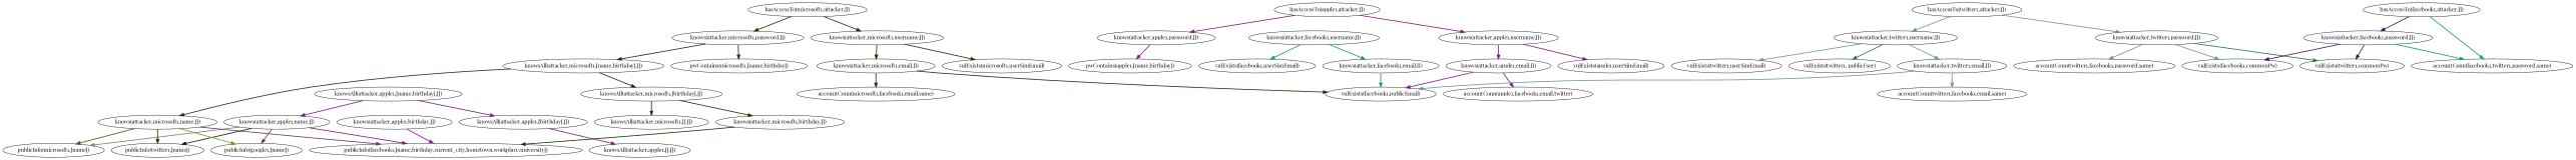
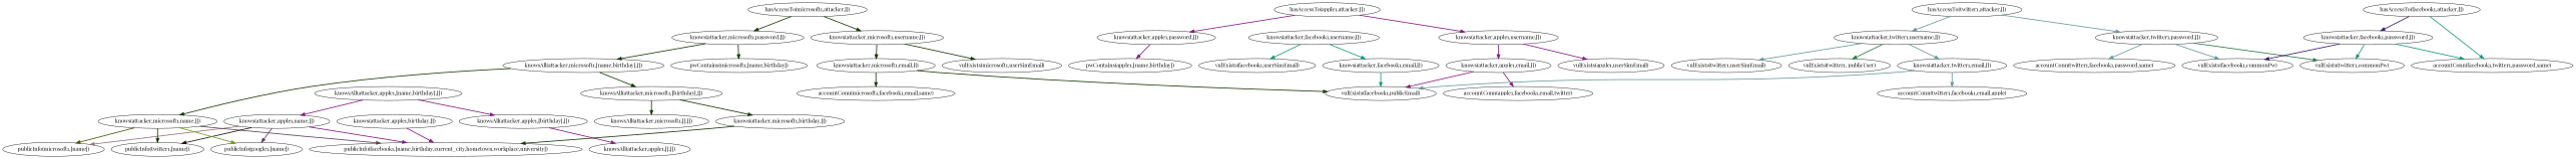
  strict digraph {
    fontname="Playfair Display"
    node [fontname="Playfair Display"]
    edge [color="#143502" fontname="Playfair Display" penwidth=2]
    "hasAccessTo(apple1,attacker,[])"
    "knows(attacker,apple1,username,[])"
    "knows(attacker,apple1,password,[])"
    "knows(attacker,apple1,email,[])"
    "vulExists(apple1,userSimEmail)"
    "vulExists(facebook1,publicEmail)"
    n7 [label="accountConn(apple1,facebook1,email,twitter)"]
    "pwContains(apple1,[name,birthday])"
    "knowsAll(attacker,apple1,[name,birthday],[])"
    "knowsAll(attacker,apple1,[birthday],[])"
    "knows(attacker,apple1,name,[])"
    "knowsAll(attacker,apple1,[],[])"
    "knows(attacker,apple1,birthday,[])"
    "publicInfo(facebook1,[name,birthday,current_city,hometown,workplace,university])"
    "publicInfo(twitter1,[name])"
    "publicInfo(google1,[name])"
    "publicInfo(microsoft1,[name])"
    "hasAccessTo(microsoft1,attacker,[])"
    "knows(attacker,microsoft1,username,[])"
    "knows(attacker,microsoft1,password,[])"
    "knows(attacker,microsoft1,email,[])"
    "vulExists(microsoft1,userSimEmail)"
    "accountConn(microsoft1,facebook1,email,same)"
    "pwContains(microsoft1,[name,birthday])"
    "knowsAll(attacker,microsoft1,[name,birthday],[])"
    "knowsAll(attacker,microsoft1,[birthday],[])"
    "knows(attacker,microsoft1,name,[])"
    "knowsAll(attacker,microsoft1,[],[])"
    "knows(attacker,microsoft1,birthday,[])"
    "hasAccessTo(twitter1,attacker,[])"
    "knows(attacker,twitter1,username,[])"
    "knows(attacker,twitter1,password,[])"
    "knows(attacker,twitter1,email,[])"
    "vulExists(twitter1,userSimEmail)"
-   "accountConn(twitter1,facebook1,email,same)"
+   "accountConn(twitter1,facebook1,email,same)" [label="accountConn(twitter1,facebook1,email,apple)"]
    "vulExists(facebook1,commonPw)"
    "accountConn(twitter1,facebook1,password,same)"
    "vulExists(twitter1, publicUser)"
    "vulExists(twitter1,commonPw)"
    "hasAccessTo(facebook1,attacker,[])"
    "knows(attacker,facebook1,username,[])"
    "knows(attacker,facebook1,email,[])"
    "vulExists(facebook1,userSimEmail)"
    "knows(attacker,facebook1,password,[])"
    "accountConn(facebook1,twitter1,password,same)"
    subgraph sub_1 {
      "hasAccessTo(apple1,attacker,[])"
      "knows(attacker,apple1,username,[])"
      "knows(attacker,apple1,password,[])"
      "knows(attacker,apple1,email,[])"
      "vulExists(apple1,userSimEmail)"
      "vulExists(facebook1,publicEmail)"
      n7
      "pwContains(apple1,[name,birthday])"
      "knowsAll(attacker,apple1,[name,birthday],[])"
      "knowsAll(attacker,apple1,[birthday],[])"
      "knows(attacker,apple1,name,[])"
      "knowsAll(attacker,apple1,[],[])"
      "knows(attacker,apple1,birthday,[])"
      "publicInfo(facebook1,[name,birthday,current_city,hometown,workplace,university])"
    }
    subgraph sub_2 {
      "hasAccessTo(apple1,attacker,[])"
      "knows(attacker,apple1,username,[])"
      "knows(attacker,apple1,password,[])"
      "knows(attacker,apple1,email,[])"
      "vulExists(apple1,userSimEmail)"
      "vulExists(facebook1,publicEmail)"
      n7
      "pwContains(apple1,[name,birthday])"
      "knowsAll(attacker,apple1,[name,birthday],[])"
      "knowsAll(attacker,apple1,[birthday],[])"
      "knows(attacker,apple1,name,[])"
      "knowsAll(attacker,apple1,[],[])"
      "knows(attacker,apple1,birthday,[])"
      "publicInfo(facebook1,[name,birthday,current_city,hometown,workplace,university])"
      "publicInfo(twitter1,[name])"
    }
    subgraph sub_3 {
      "hasAccessTo(apple1,attacker,[])"
      "knows(attacker,apple1,username,[])"
      "knows(attacker,apple1,password,[])"
      "knows(attacker,apple1,email,[])"
      "vulExists(apple1,userSimEmail)"
      "vulExists(facebook1,publicEmail)"
      n7
      "pwContains(apple1,[name,birthday])"
      "knowsAll(attacker,apple1,[name,birthday],[])"
      "knowsAll(attacker,apple1,[birthday],[])"
      "knows(attacker,apple1,name,[])"
      "knowsAll(attacker,apple1,[],[])"
      "knows(attacker,apple1,birthday,[])"
      "publicInfo(facebook1,[name,birthday,current_city,hometown,workplace,university])"
      "publicInfo(google1,[name])"
    }
    subgraph sub_4 {
      "hasAccessTo(apple1,attacker,[])"
      "knows(attacker,apple1,username,[])"
      "knows(attacker,apple1,password,[])"
      "knows(attacker,apple1,email,[])"
      "vulExists(apple1,userSimEmail)"
      "vulExists(facebook1,publicEmail)"
      n7
      "pwContains(apple1,[name,birthday])"
      "knowsAll(attacker,apple1,[name,birthday],[])"
      "knowsAll(attacker,apple1,[birthday],[])"
      "knows(attacker,apple1,name,[])"
      "knowsAll(attacker,apple1,[],[])"
      "knows(attacker,apple1,birthday,[])"
      "publicInfo(facebook1,[name,birthday,current_city,hometown,workplace,university])"
      "publicInfo(microsoft1,[name])"
    }
    subgraph sub_5 {
      "vulExists(facebook1,publicEmail)"
      "publicInfo(facebook1,[name,birthday,current_city,hometown,workplace,university])"
      "publicInfo(twitter1,[name])"
      "hasAccessTo(microsoft1,attacker,[])"
      "knows(attacker,microsoft1,username,[])"
      "knows(attacker,microsoft1,password,[])"
      "knows(attacker,microsoft1,email,[])"
      "vulExists(microsoft1,userSimEmail)"
      "accountConn(microsoft1,facebook1,email,same)"
      "pwContains(microsoft1,[name,birthday])"
      "knowsAll(attacker,microsoft1,[name,birthday],[])"
      "knowsAll(attacker,microsoft1,[birthday],[])"
      "knows(attacker,microsoft1,name,[])"
      "knowsAll(attacker,microsoft1,[],[])"
      "knows(attacker,microsoft1,birthday,[])"
    }
    subgraph sub_6 {
      "vulExists(facebook1,publicEmail)"
      "publicInfo(facebook1,[name,birthday,current_city,hometown,workplace,university])"
      "hasAccessTo(microsoft1,attacker,[])"
      "knows(attacker,microsoft1,username,[])"
      "knows(attacker,microsoft1,password,[])"
      "knows(attacker,microsoft1,email,[])"
      "vulExists(microsoft1,userSimEmail)"
      "accountConn(microsoft1,facebook1,email,same)"
      "pwContains(microsoft1,[name,birthday])"
      "knowsAll(attacker,microsoft1,[name,birthday],[])"
      "knowsAll(attacker,microsoft1,[birthday],[])"
      "knows(attacker,microsoft1,name,[])"
      "knowsAll(attacker,microsoft1,[],[])"
      "knows(attacker,microsoft1,birthday,[])"
    }
    subgraph sub_7 {
      "vulExists(facebook1,publicEmail)"
      "publicInfo(facebook1,[name,birthday,current_city,hometown,workplace,university])"
      "publicInfo(microsoft1,[name])"
      "hasAccessTo(microsoft1,attacker,[])"
      "knows(attacker,microsoft1,username,[])"
      "knows(attacker,microsoft1,password,[])"
      "knows(attacker,microsoft1,email,[])"
      "vulExists(microsoft1,userSimEmail)"
      "accountConn(microsoft1,facebook1,email,same)"
      "pwContains(microsoft1,[name,birthday])"
      "knowsAll(attacker,microsoft1,[name,birthday],[])"
      "knowsAll(attacker,microsoft1,[birthday],[])"
      "knows(attacker,microsoft1,name,[])"
      "knowsAll(attacker,microsoft1,[],[])"
      "knows(attacker,microsoft1,birthday,[])"
    }
    subgraph sub_8 {
      "vulExists(facebook1,publicEmail)"
      "publicInfo(facebook1,[name,birthday,current_city,hometown,workplace,university])"
      "publicInfo(google1,[name])"
      "hasAccessTo(microsoft1,attacker,[])"
      "knows(attacker,microsoft1,username,[])"
      "knows(attacker,microsoft1,password,[])"
      "knows(attacker,microsoft1,email,[])"
      "vulExists(microsoft1,userSimEmail)"
      "accountConn(microsoft1,facebook1,email,same)"
      "pwContains(microsoft1,[name,birthday])"
      "knowsAll(attacker,microsoft1,[name,birthday],[])"
      "knowsAll(attacker,microsoft1,[birthday],[])"
      "knows(attacker,microsoft1,name,[])"
      "knowsAll(attacker,microsoft1,[],[])"
      "knows(attacker,microsoft1,birthday,[])"
    }
    subgraph sub_9 {
      "vulExists(facebook1,publicEmail)"
      "hasAccessTo(twitter1,attacker,[])"
      "knows(attacker,twitter1,username,[])"
      "knows(attacker,twitter1,password,[])"
      "knows(attacker,twitter1,email,[])"
      "vulExists(twitter1,userSimEmail)"
      "accountConn(twitter1,facebook1,email,same)"
      "vulExists(facebook1,commonPw)"
      "accountConn(twitter1,facebook1,password,same)"
    }
    subgraph sub_10 {
      "hasAccessTo(twitter1,attacker,[])"
      "knows(attacker,twitter1,username,[])"
      "knows(attacker,twitter1,password,[])"
      "vulExists(facebook1,commonPw)"
      "accountConn(twitter1,facebook1,password,same)"
      "vulExists(twitter1, publicUser)"
    }
    subgraph sub_11 {
      "vulExists(facebook1,publicEmail)"
      "hasAccessTo(twitter1,attacker,[])"
      "knows(attacker,twitter1,username,[])"
      "knows(attacker,twitter1,password,[])"
      "knows(attacker,twitter1,email,[])"
      "vulExists(twitter1,userSimEmail)"
      "accountConn(twitter1,facebook1,email,same)"
      "vulExists(facebook1,commonPw)"
      "accountConn(twitter1,facebook1,password,same)"
    }
    subgraph sub_12 {
      "hasAccessTo(twitter1,attacker,[])"
      "knows(attacker,twitter1,username,[])"
      "knows(attacker,twitter1,password,[])"
      "vulExists(twitter1, publicUser)"
      "vulExists(twitter1,commonPw)"
    }
    subgraph sub_13 {
      "vulExists(facebook1,publicEmail)"
      "hasAccessTo(twitter1,attacker,[])"
      "knows(attacker,twitter1,username,[])"
      "knows(attacker,twitter1,password,[])"
      "knows(attacker,twitter1,email,[])"
      "accountConn(twitter1,facebook1,email,same)"
      "vulExists(twitter1,commonPw)"
    }
    subgraph sub_14 {
      "vulExists(facebook1,publicEmail)"
      "vulExists(twitter1,commonPw)"
      "hasAccessTo(facebook1,attacker,[])"
      "knows(attacker,facebook1,username,[])"
      "knows(attacker,facebook1,email,[])"
      "vulExists(facebook1,userSimEmail)"
      "knows(attacker,facebook1,password,[])"
      "accountConn(facebook1,twitter1,password,same)"
    }
    subgraph sub_15 {
      "vulExists(facebook1,publicEmail)"
      "vulExists(facebook1,commonPw)"
      "hasAccessTo(facebook1,attacker,[])"
      "knows(attacker,facebook1,username,[])"
      "knows(attacker,facebook1,email,[])"
      "vulExists(facebook1,userSimEmail)"
      "knows(attacker,facebook1,password,[])"
    }
    "hasAccessTo(apple1,attacker,[])" -> "knows(attacker,apple1,username,[])" [color="#821881"]
    "hasAccessTo(apple1,attacker,[])" -> "knows(attacker,apple1,password,[])" [color="#821881"]
    "knows(attacker,apple1,username,[])" -> "knows(attacker,apple1,email,[])" [color="#821881"]
    "knows(attacker,apple1,username,[])" -> "vulExists(apple1,userSimEmail)" [color="#821881"]
    "knows(attacker,apple1,password,[])" -> "pwContains(apple1,[name,birthday])" [color="#821881"]
    "knows(attacker,apple1,email,[])" -> "vulExists(facebook1,publicEmail)" [color="#821881"]
    "knows(attacker,apple1,email,[])" -> n7 [color="#821881"]
    "knowsAll(attacker,apple1,[name,birthday],[])" -> "knowsAll(attacker,apple1,[birthday],[])" [color="#821881"]
    "knowsAll(attacker,apple1,[name,birthday],[])" -> "knows(attacker,apple1,name,[])" [color="#821881"]
    "knowsAll(attacker,apple1,[birthday],[])" -> "knowsAll(attacker,apple1,[],[])" [color="#821881"]
    "knows(attacker,apple1,name,[])" -> "publicInfo(facebook1,[name,birthday,current_city,hometown,workplace,university])" [color="#821881"]
    "knows(attacker,apple1,name,[])" -> "publicInfo(twitter1,[name])" [color="#141000"]
    "knows(attacker,apple1,name,[])" -> "publicInfo(google1,[name])" [color="#603863"]
    "knows(attacker,apple1,name,[])" -> "publicInfo(microsoft1,[name])" [color="#957374"]
    "knows(attacker,apple1,birthday,[])" -> "publicInfo(facebook1,[name,birthday,current_city,hometown,workplace,university])" [color="#821881"]
    "hasAccessTo(microsoft1,attacker,[])" -> "knows(attacker,microsoft1,username,[])"
    "hasAccessTo(microsoft1,attacker,[])" -> "knows(attacker,microsoft1,password,[])"
    "knows(attacker,microsoft1,username,[])" -> "knows(attacker,microsoft1,email,[])"
    "knows(attacker,microsoft1,username,[])" -> "vulExists(microsoft1,userSimEmail)"
    "knows(attacker,microsoft1,password,[])" -> "pwContains(microsoft1,[name,birthday])"
    "knows(attacker,microsoft1,password,[])" -> "knowsAll(attacker,microsoft1,[name,birthday],[])"
    "knows(attacker,microsoft1,email,[])" -> "vulExists(facebook1,publicEmail)"
    "knows(attacker,microsoft1,email,[])" -> "accountConn(microsoft1,facebook1,email,same)"
    "knowsAll(attacker,microsoft1,[name,birthday],[])" -> "knowsAll(attacker,microsoft1,[birthday],[])"
    "knowsAll(attacker,microsoft1,[name,birthday],[])" -> "knows(attacker,microsoft1,name,[])"
    "knowsAll(attacker,microsoft1,[birthday],[])" -> "knowsAll(attacker,microsoft1,[],[])"
    "knowsAll(attacker,microsoft1,[birthday],[])" -> "knows(attacker,microsoft1,birthday,[])"
    "knows(attacker,microsoft1,name,[])" -> "publicInfo(facebook1,[name,birthday,current_city,hometown,workplace,university])" [color="#564154"]
    "knows(attacker,microsoft1,name,[])" -> "publicInfo(twitter1,[name])"
    "knows(attacker,microsoft1,name,[])" -> "publicInfo(google1,[name])" [color="#729719"]
    "knows(attacker,microsoft1,name,[])" -> "publicInfo(microsoft1,[name])" [color="#475303"]
    "knows(attacker,microsoft1,birthday,[])" -> "publicInfo(facebook1,[name,birthday,current_city,hometown,workplace,university])"
    "hasAccessTo(twitter1,attacker,[])" -> "knows(attacker,twitter1,username,[])" [color="#689798"]
    "hasAccessTo(twitter1,attacker,[])" -> "knows(attacker,twitter1,password,[])" [color="#689798"]
    "knows(attacker,twitter1,username,[])" -> "knows(attacker,twitter1,email,[])" [color="#689798"]
    "knows(attacker,twitter1,username,[])" -> "vulExists(twitter1,userSimEmail)" [color="#689798"]
    "knows(attacker,twitter1,username,[])" -> "vulExists(twitter1, publicUser)" [color="#257743"]
    "knows(attacker,twitter1,password,[])" -> "vulExists(facebook1,commonPw)" [color="#689798"]
    "knows(attacker,twitter1,password,[])" -> "accountConn(twitter1,facebook1,password,same)" [color="#689798"]
    "knows(attacker,twitter1,password,[])" -> "vulExists(twitter1,commonPw)" [color="#257743"]
    "knows(attacker,twitter1,email,[])" -> "vulExists(facebook1,publicEmail)" [color="#689798"]
    "knows(attacker,twitter1,email,[])" -> "accountConn(twitter1,facebook1,email,same)" [color="#689798"]
    "hasAccessTo(facebook1,attacker,[])" -> "knows(attacker,facebook1,password,[])" [color="#361567"]
    "hasAccessTo(facebook1,attacker,[])" -> "accountConn(facebook1,twitter1,password,same)" [color="#129778"]
    "knows(attacker,facebook1,username,[])" -> "knows(attacker,facebook1,email,[])" [color="#129778"]
    "knows(attacker,facebook1,username,[])" -> "vulExists(facebook1,userSimEmail)" [color="#129778"]
    "knows(attacker,facebook1,email,[])" -> "vulExists(facebook1,publicEmail)" [color="#129778"]
    "knows(attacker,facebook1,password,[])" -> "vulExists(facebook1,commonPw)" [color="#361567"]
-   "knows(attacker,facebook1,password,[])" -> "vulExists(twitter1,commonPw)"
+   "knows(attacker,facebook1,password,[])" -> "vulExists(twitter1,commonPw)" [color="#129778"]
    "knows(attacker,facebook1,password,[])" -> "accountConn(facebook1,twitter1,password,same)" [color="#129778"]
  }
